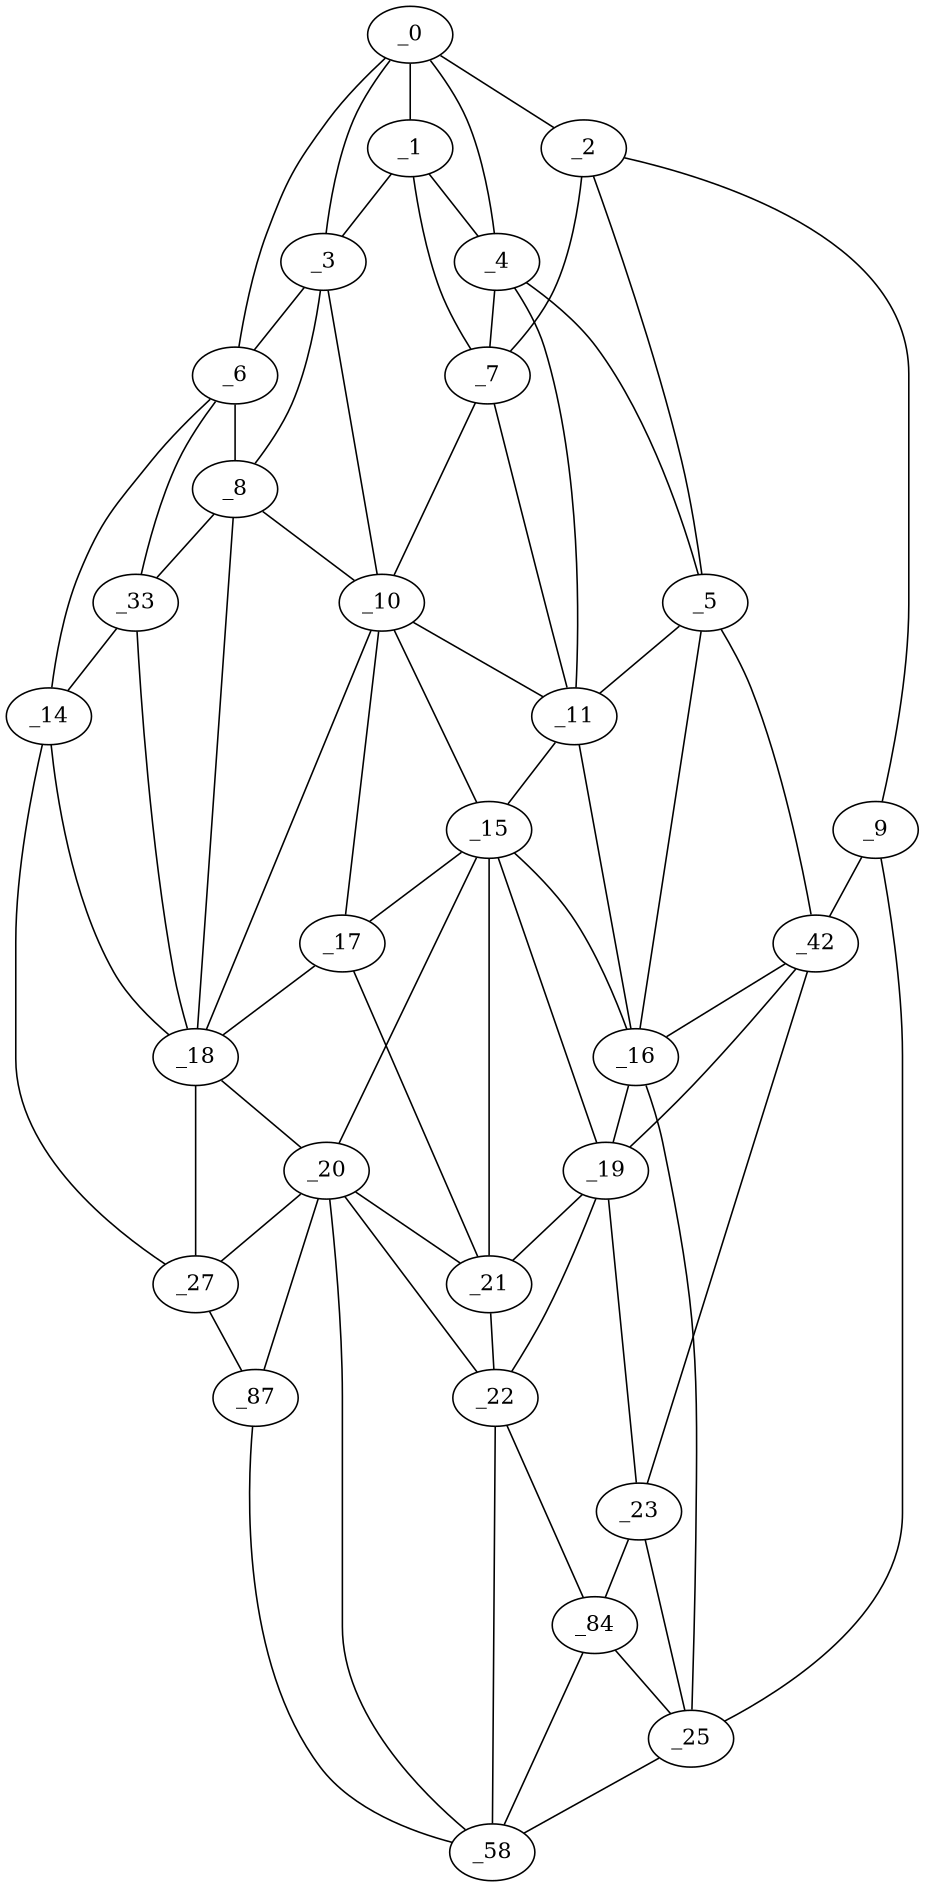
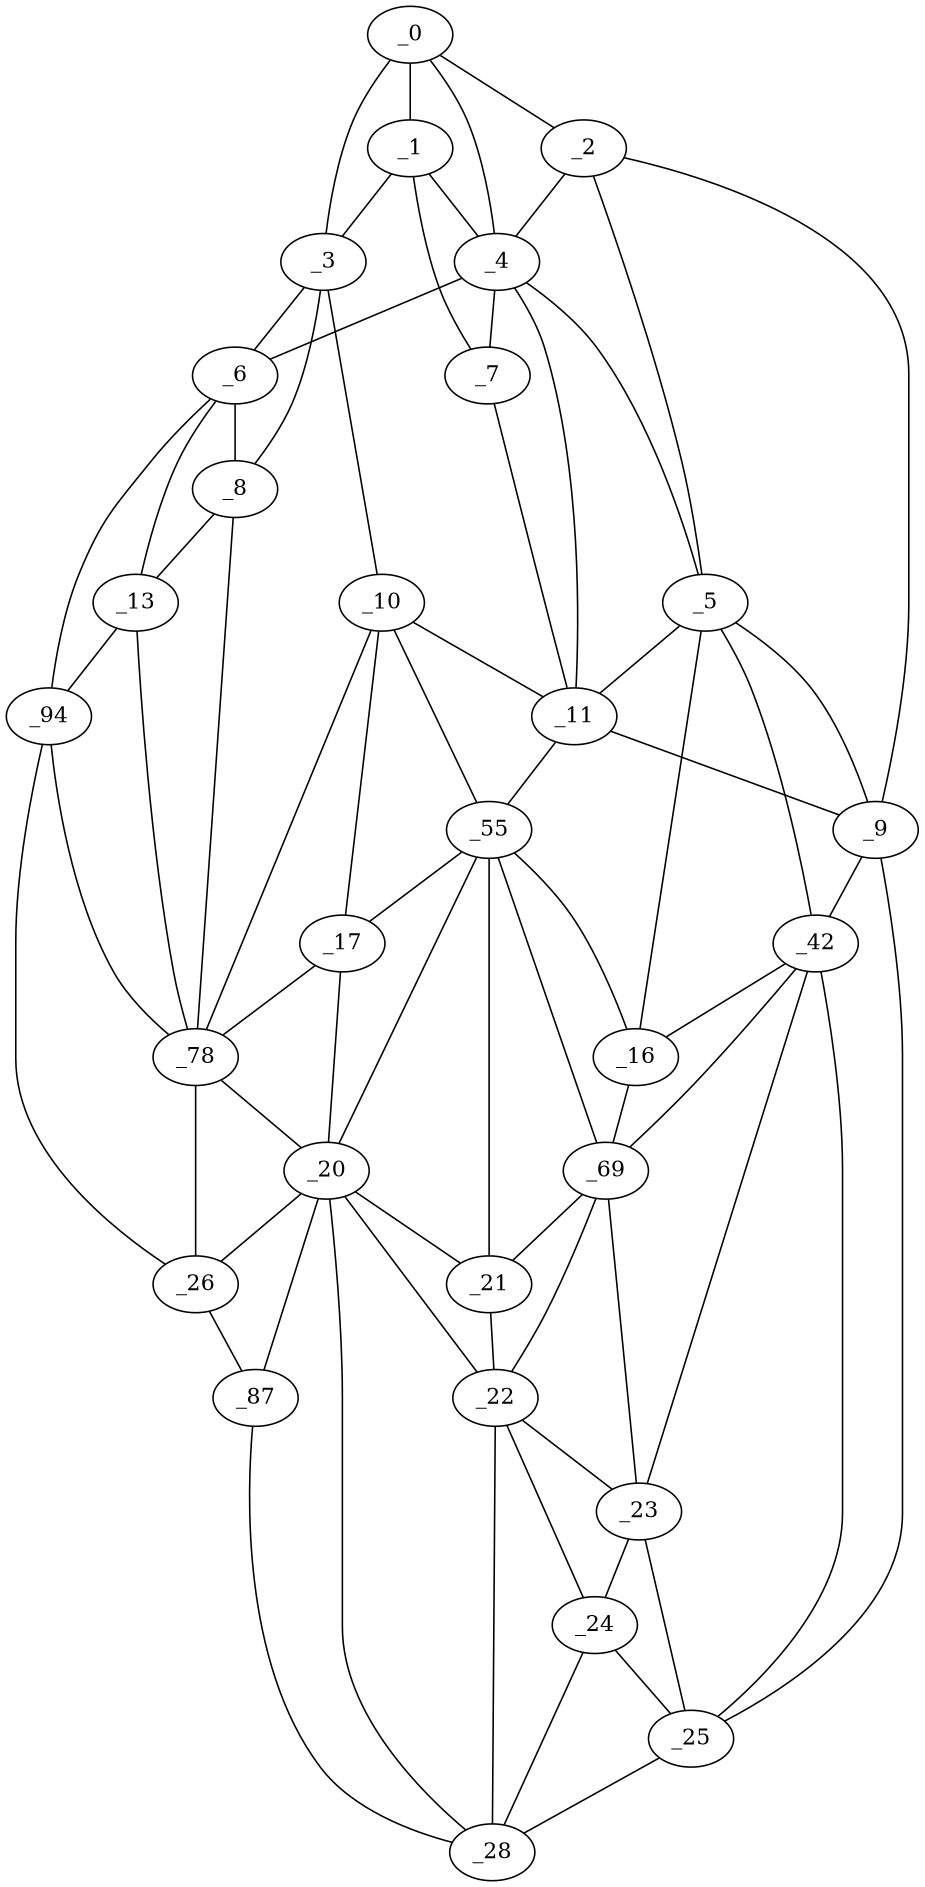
  graph {
    node [x=38 y=73]
    edge [valence=2]
    _0 [x=14 y=63]
    _1 [x=19 y=62]
    _2 [x=30 y=12]
    _3 [x=33]
    _4 [x=36 y=44]
    _6 [y=95]
    _7 [x=42 y=66]
    _5 [y=28]
    _9 [x=49 y=6]
    _8 [x=47 y=82]
    _10 [x=49]
    _11 [x=52 y=48]
-   _13 [x=60 y=97 label=_33]
-   _14 [x=65 y=98]
+   _13 [x=60 y=97]
+   _14 [x=65 y=98 label=_94]
    n15 [label=_42 x=59 y=14]
    _16 [x=67 y=39]
    _25 [x=104 y=17]
-   _18 [x=70 y=82]
-   _15 [x=66 y=50]
+   _18 [x=70 y=82 label=_78]
+   _15 [x=66 y=50 label=_55]
    _17 [x=68]
-   _26 [x=111 y=89 label=_27]
-   _19 [x=73 y=41]
+   _26 [x=111 y=89]
+   _19 [x=73 y=41 label=_69]
    _23 [x=96 y=30]
-   _28 [x=119 y=61 label=_58]
+   _28 [x=119 y=61]
    _20 [x=78 y=66]
    _21 [x=84 y=50]
    _22 [x=95 y=45]
-   _24 [x=102 y=39 label=_84]
+   _24 [x=102 y=39]
    n29 [label=_87 x=117 y=81]
    _0 -- _1
    _0 -- _2 [valence=1]
    _0 -- _3 [valence=1]
    _0 -- _4 [valence=1]
-   _0 -- _6 [valence=1]
+   _4 -- _6 [valence=1]
    _1 -- _3
    _1 -- _4
    _1 -- _7
-   _2 -- _7 [valence=1]
+   _2 -- _4 [valence=1]
    _2 -- _5
    _2 -- _9 [valence=1]
    _3 -- _6 [valence=1]
    _3 -- _8
    _3 -- _10 [valence=1]
    _4 -- _7
    _4 -- _5
    _4 -- _11
    _6 -- _8
    _6 -- _13 [valence=1]
    _6 -- _14 [valence=1]
-   _7 -- _10
    _7 -- _11
+   _5 -- _9 [valence=1]
    _5 -- _11
    _5 -- n15
    _5 -- _16 [valence=1]
    _9 -- n15
    _9 -- _25 [valence=1]
-   _8 -- _10
    _8 -- _13 [valence=1]
    _8 -- _18
    _10 -- _11
    _10 -- _18
    _10 -- _15
    _10 -- _17
-   _11 -- _16
+   _11 -- _9
    _11 -- _15
    _13 -- _14
    _13 -- _18
    _14 -- _18 [valence=1]
    _14 -- _26 [valence=1]
    n15 -- _16
-   _16 -- _25
+   n15 -- _25
    n15 -- _19
    n15 -- _23
    _16 -- _19 [valence=1]
    _25 -- _28 [valence=1]
    _18 -- _26
    _18 -- _20
    _15 -- _16 [valence=1]
    _15 -- _17
    _15 -- _19
    _15 -- _20
    _15 -- _21
    _17 -- _18
-   _17 -- _21
+   _17 -- _20
    _26 -- n29 [valence=1]
    _19 -- _23
    _19 -- _21 [valence=1]
    _19 -- _22
    _23 -- _25
    _23 -- _24
    _20 -- _26 [valence=1]
    _20 -- _28
    _20 -- _21 [valence=1]
    _20 -- _22
    _20 -- n29
    _21 -- _22
+   _22 -- _23 [valence=1]
    _22 -- _28 [valence=1]
    _22 -- _24
    _24 -- _25
    _24 -- _28
    n29 -- _28 [valence=1]
  }
